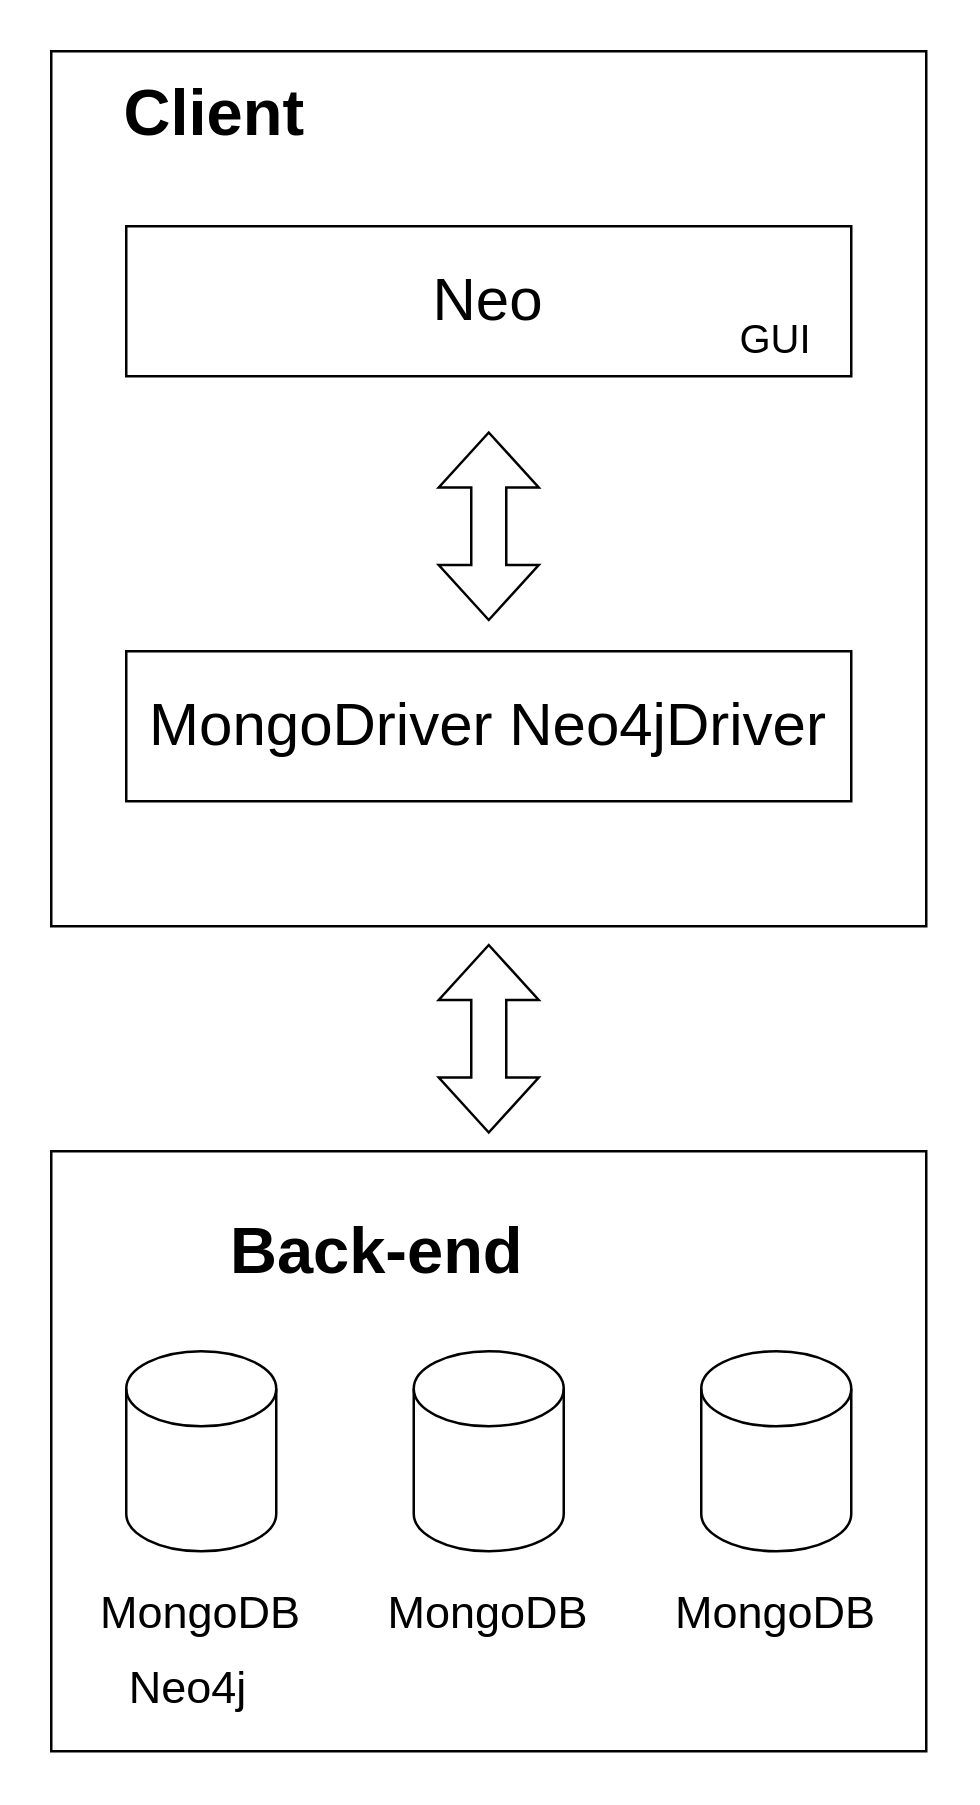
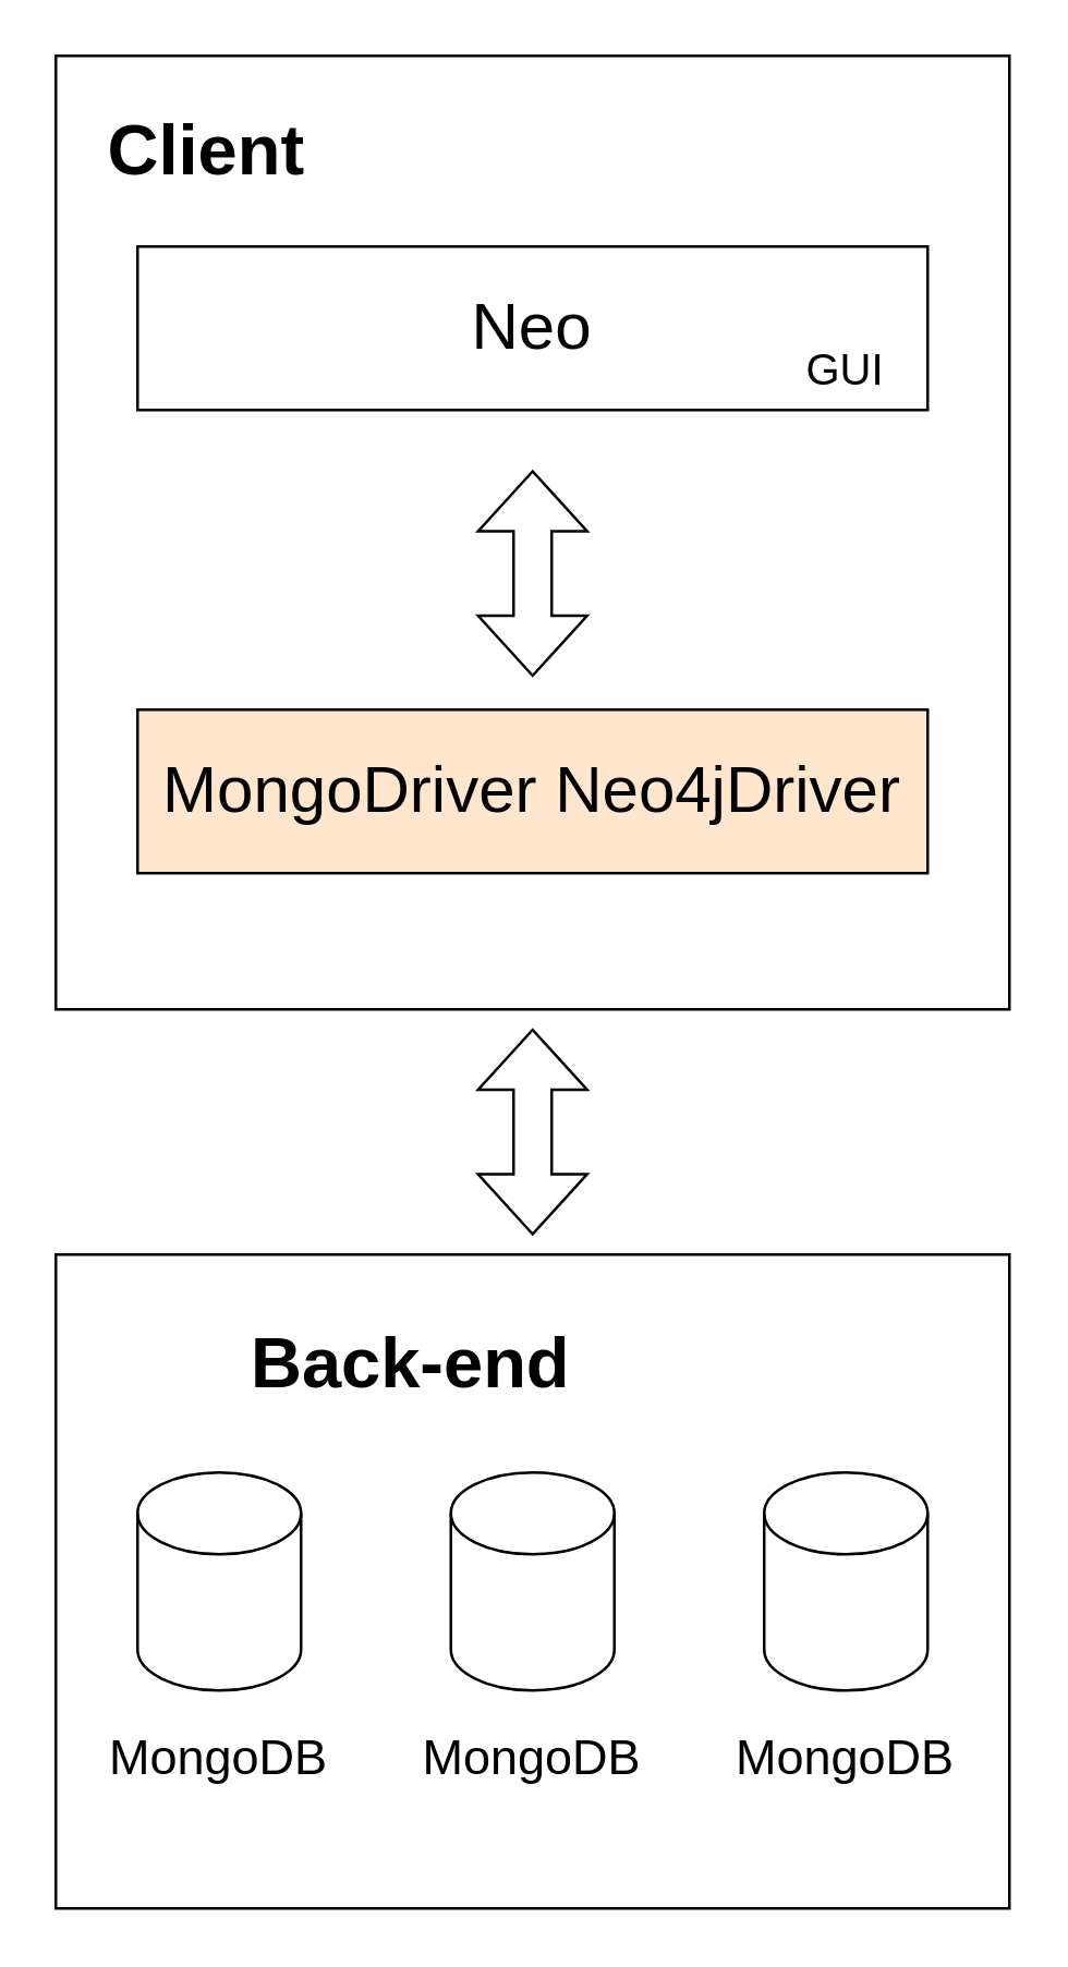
  <mxCell id="0" />
  <mxCell id="1" parent="0" />
  <mxCell id="2" value="" style="rounded=0;whiteSpace=wrap;html=1;fontSize=16;" parent="1" vertex="1"><mxGeometry x="20" y="460" width="350" height="240" as="geometry" /></mxCell>
  <mxCell id="3" value="" style="whiteSpace=wrap;html=1;aspect=fixed;fontSize=16;" parent="1" vertex="1"><mxGeometry x="20" y="20" width="350" height="350" as="geometry" /></mxCell>
- <mxCell id="4" value="&lt;b&gt;&lt;font style=&quot;font-size: 26px;&quot;&gt;Client&lt;/font&gt;&lt;/b&gt;" style="text;html=1;align=center;verticalAlign=middle;resizable=0;points=[];autosize=1;strokeColor=none;fillColor=none;fontSize=16;strokeWidth=1;" parent="1" vertex="1"><mxGeometry x="35" y="25" width="100" height="40" as="geometry" /></mxCell>
+ <mxCell id="4" value="&lt;b&gt;&lt;font style=&quot;font-size: 26px;&quot;&gt;Client&lt;/font&gt;&lt;/b&gt;" style="text;html=1;align=center;verticalAlign=middle;resizable=0;points=[];autosize=1;strokeColor=none;fillColor=none;fontSize=16;strokeWidth=1;" parent="1" vertex="1"><mxGeometry x="25" y="35" width="100" height="40" as="geometry" /></mxCell>
  <mxCell id="5" value="&lt;font style=&quot;font-size: 24px;&quot;&gt;Neo&lt;br&gt;&lt;/font&gt;" style="rounded=0;whiteSpace=wrap;html=1;fontSize=16;" parent="1" vertex="1"><mxGeometry x="50" y="90" width="290" height="60" as="geometry" /></mxCell>
  <mxCell id="6" value="GUI" style="text;html=1;strokeColor=none;fillColor=none;align=center;verticalAlign=middle;whiteSpace=wrap;rounded=0;fontSize=16;" parent="1" vertex="1"><mxGeometry x="280" y="120" width="60" height="30" as="geometry" /></mxCell>
  <mxCell id="7" value="" style="html=1;shadow=0;dashed=0;align=center;verticalAlign=middle;shape=mxgraph.arrows2.twoWayArrow;dy=0.65;dx=22;fontSize=16;rotation=-90;" parent="1" vertex="1"><mxGeometry x="157.5" y="190" width="75" height="40" as="geometry" /></mxCell>
- <mxCell id="8" value="&lt;font style=&quot;font-size: 24px;&quot;&gt;MongoDriver Neo4jDriver&lt;br&gt;&lt;/font&gt;" style="rounded=0;whiteSpace=wrap;html=1;fontSize=16;" parent="1" vertex="1"><mxGeometry x="50" y="260" width="290" height="60" as="geometry" /></mxCell>
+ <mxCell id="8" value="&lt;font style=&quot;font-size: 24px;&quot;&gt;MongoDriver Neo4jDriver&lt;br&gt;&lt;/font&gt;" style="rounded=0;whiteSpace=wrap;html=1;fontSize=16;fillColor=#ffe6cc;" parent="1" vertex="1"><mxGeometry x="50" y="260" width="290" height="60" as="geometry" /></mxCell>
  <mxCell id="9" value="" style="html=1;shadow=0;dashed=0;align=center;verticalAlign=middle;shape=mxgraph.arrows2.twoWayArrow;dy=0.65;dx=22;fontSize=16;rotation=-90;" parent="1" vertex="1"><mxGeometry x="157.5" y="395" width="75" height="40" as="geometry" /></mxCell>
  <mxCell id="10" value="&lt;span style=&quot;font-size: 26px;&quot;&gt;&lt;b&gt;Back-end&lt;/b&gt;&lt;/span&gt;" style="text;html=1;align=center;verticalAlign=middle;resizable=0;points=[];autosize=1;strokeColor=none;fillColor=none;fontSize=16;strokeWidth=1;" parent="1" vertex="1"><mxGeometry x="80" y="480" width="140" height="40" as="geometry" /></mxCell>
  <mxCell id="11" value="" style="shape=cylinder3;whiteSpace=wrap;html=1;boundedLbl=1;backgroundOutline=1;size=15;fontSize=16;" parent="1" vertex="1"><mxGeometry x="50" y="540" width="60" height="80" as="geometry" /></mxCell>
  <mxCell id="12" value="" style="shape=cylinder3;whiteSpace=wrap;html=1;boundedLbl=1;backgroundOutline=1;size=15;fontSize=16;" parent="1" vertex="1"><mxGeometry x="165" y="540" width="60" height="80" as="geometry" /></mxCell>
  <mxCell id="13" value="" style="shape=cylinder3;whiteSpace=wrap;html=1;boundedLbl=1;backgroundOutline=1;size=15;fontSize=16;" parent="1" vertex="1"><mxGeometry x="280" y="540" width="60" height="80" as="geometry" /></mxCell>
  <mxCell id="14" value="&lt;font style=&quot;font-size: 18px;&quot;&gt;MongoDB&lt;/font&gt;" style="text;html=1;strokeColor=none;fillColor=none;align=center;verticalAlign=middle;whiteSpace=wrap;rounded=0;fontSize=16;" parent="1" vertex="1"><mxGeometry x="50" y="630" width="60" height="30" as="geometry" /></mxCell>
  <mxCell id="15" value="&lt;font style=&quot;font-size: 18px;&quot;&gt;MongoDB&lt;/font&gt;" style="text;html=1;strokeColor=none;fillColor=none;align=center;verticalAlign=middle;whiteSpace=wrap;rounded=0;fontSize=16;" parent="1" vertex="1"><mxGeometry x="165" y="630" width="60" height="30" as="geometry" /></mxCell>
  <mxCell id="16" value="&lt;font style=&quot;font-size: 18px;&quot;&gt;MongoDB&lt;/font&gt;" style="text;html=1;strokeColor=none;fillColor=none;align=center;verticalAlign=middle;whiteSpace=wrap;rounded=0;fontSize=16;" parent="1" vertex="1"><mxGeometry x="280" y="630" width="60" height="30" as="geometry" /></mxCell>
- <mxCell id="17" value="&lt;font style=&quot;font-size: 18px;&quot;&gt;Neo4j&lt;/font&gt;" style="text;html=1;strokeColor=none;fillColor=none;align=center;verticalAlign=middle;whiteSpace=wrap;rounded=0;fontSize=16;" parent="1" vertex="1"><mxGeometry x="45" y="660" width="60" height="30" as="geometry" /></mxCell>
